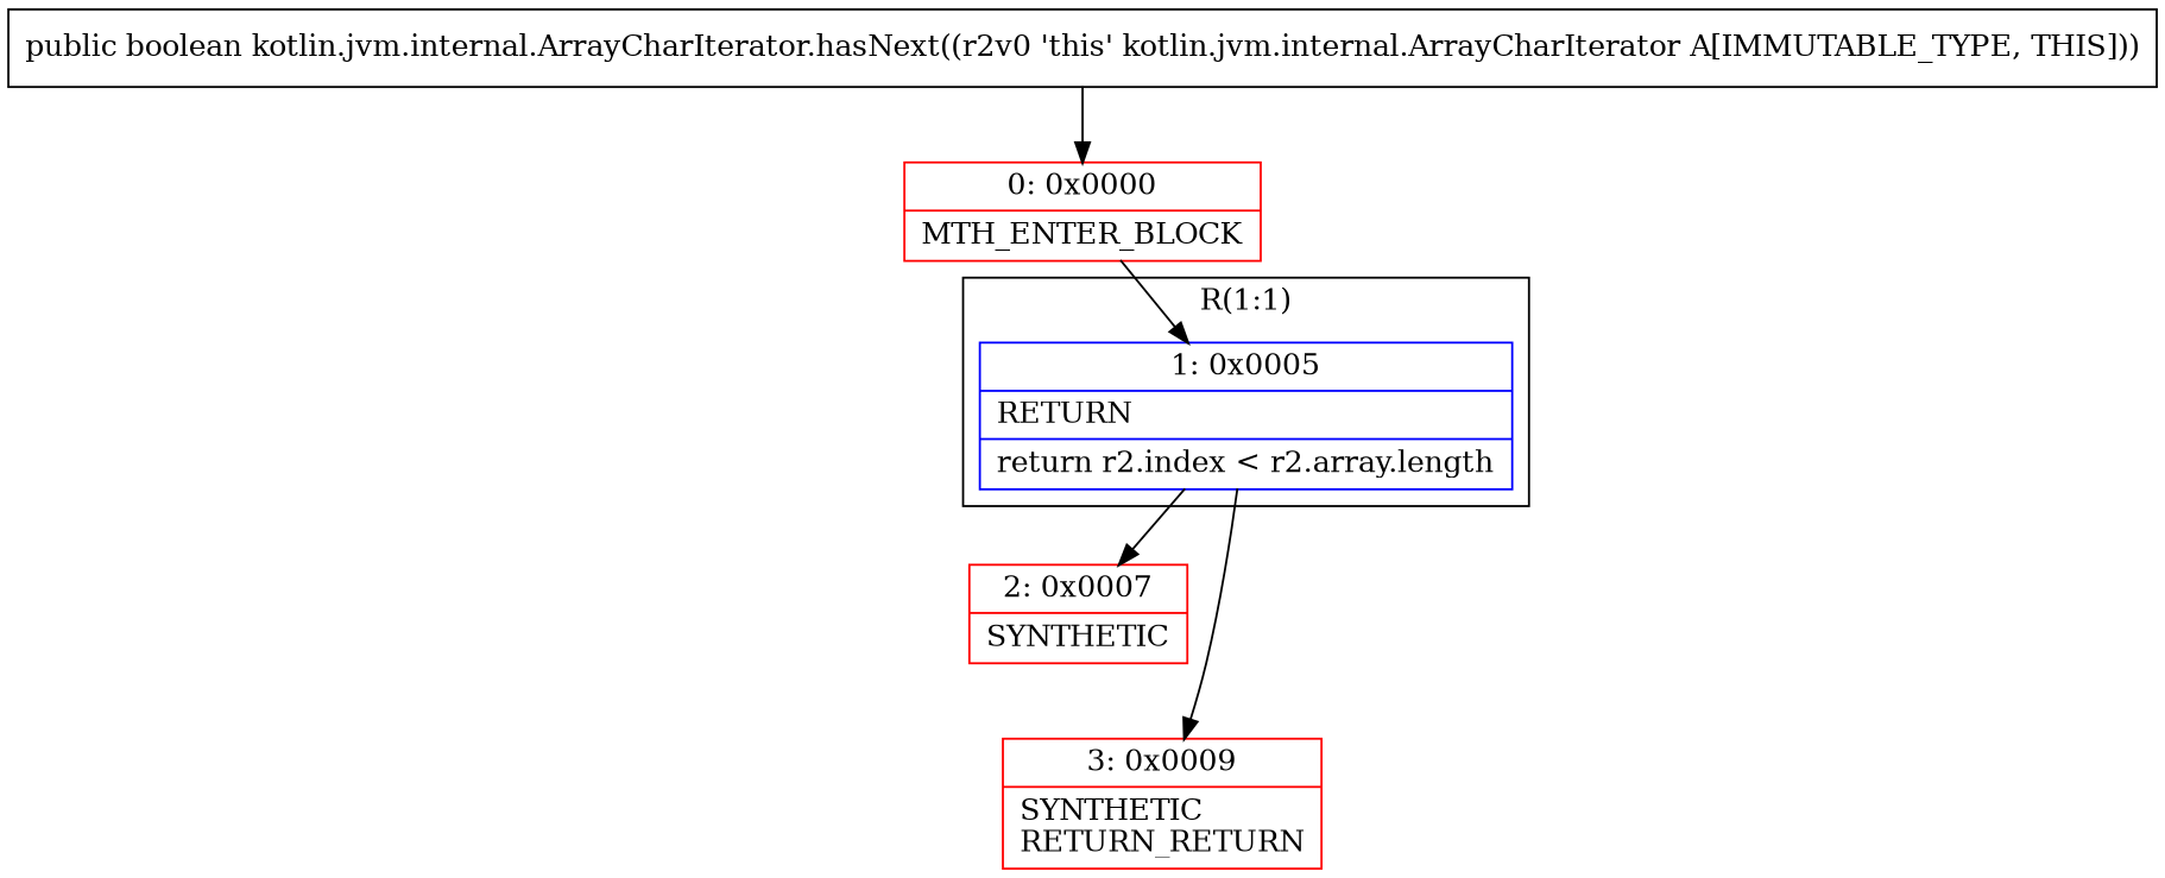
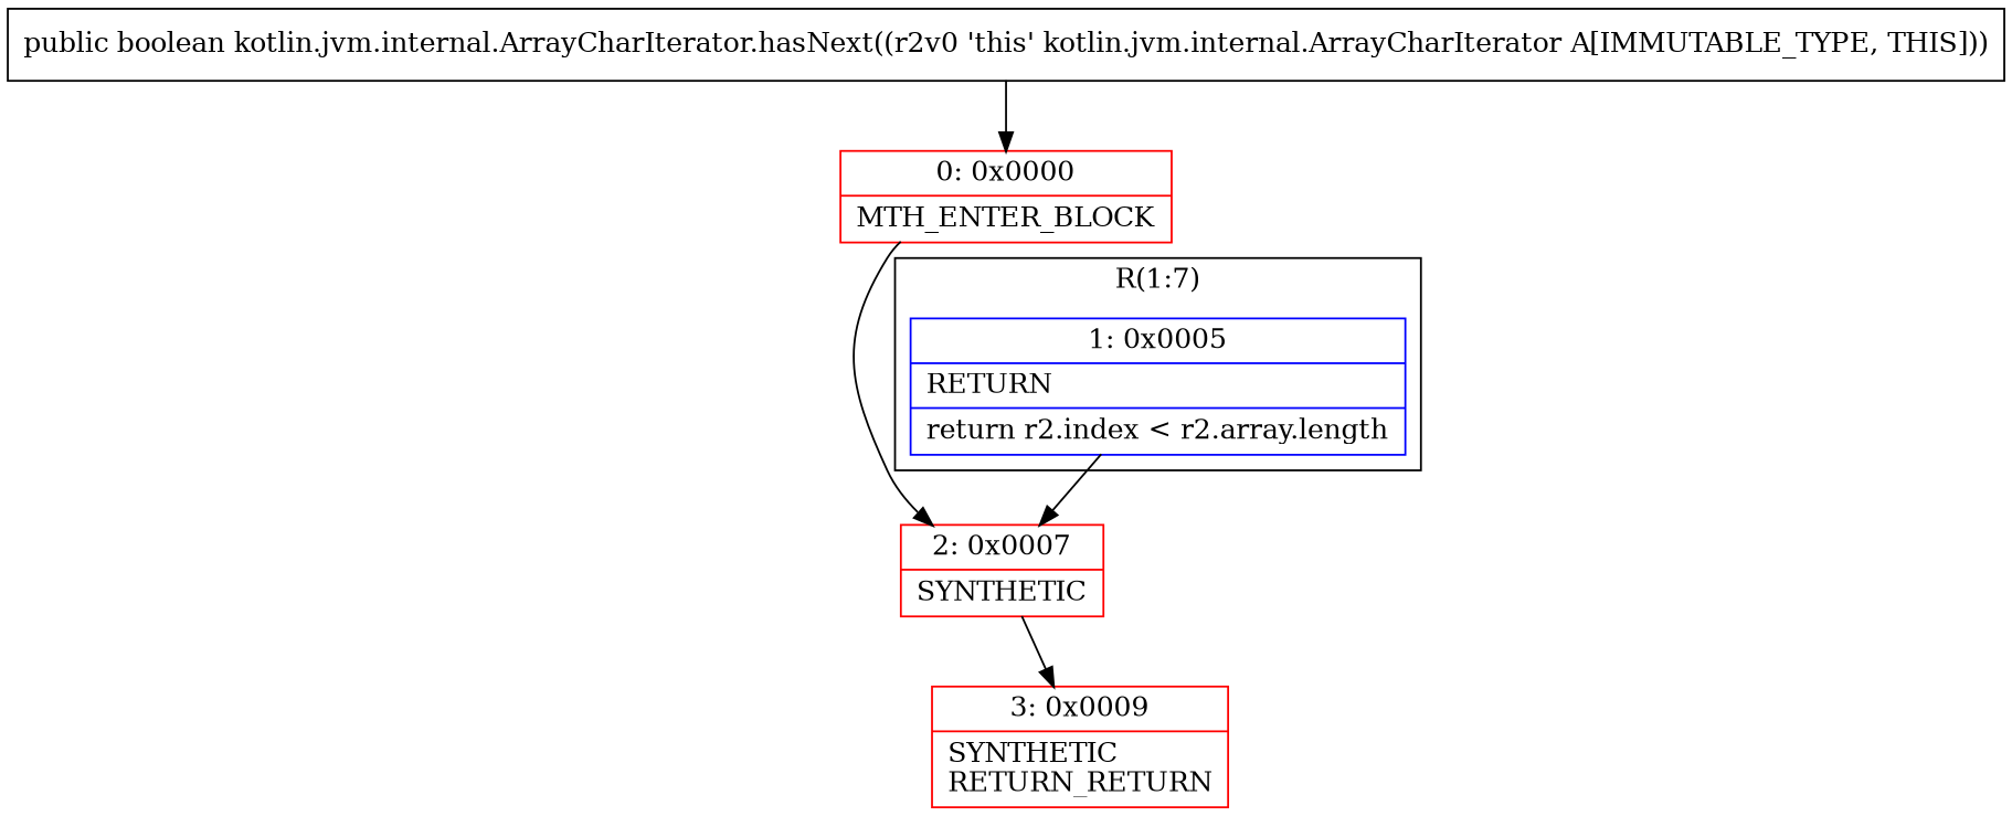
  digraph {
    node [color=red shape=record]
    n1 [color=blue label="{1\:\ 0x0005|RETURN\l|return r2.index \< r2.array.length\l}"]
    n2 [label="{2\:\ 0x0007|SYNTHETIC\l}"]
    n3 [label="{3\:\ 0x0009|SYNTHETIC\lRETURN_RETURN\l}"]
    n4 [label="{0\:\ 0x0000|MTH_ENTER_BLOCK\l}"]
    n5 [label="{public boolean kotlin.jvm.internal.ArrayCharIterator.hasNext((r2v0 'this' kotlin.jvm.internal.ArrayCharIterator A[IMMUTABLE_TYPE, THIS])) }" color=""]
    subgraph cluster_1 {
-     label="R(1:1)"
+     label="R(1:7)"
      n1
    }
    n1 -> n2
-   n1 -> n3
-   n4 -> n1
+   n2 -> n3
+   n4 -> n2
    n5 -> n4
  }
